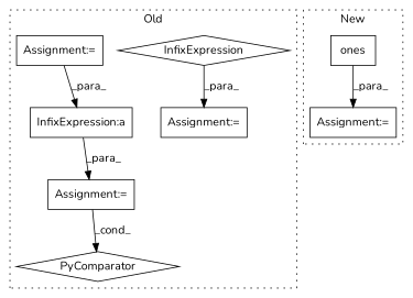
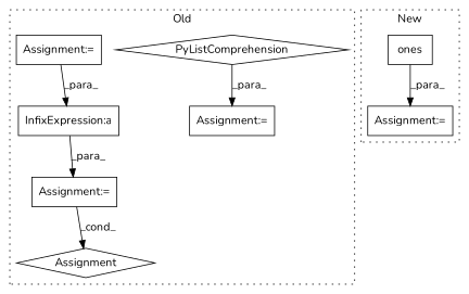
  digraph {
    fontname=Nunito
    node [a=7 fontname=Nunito l=1 s=4506 shape=box]
    edge [fontname=Nunito]
-   n1 [a=113 l=37 label=PyComparator shape=diamond]
-   n2 [a=109 l=113 label=InfixExpression s=4438 shape=diamond]
+   n1 [a=113 l=37 label=Assignment shape=diamond]
+   n2 [a=109 l=113 label=PyListComprehension s=4438 shape=diamond]
    n3 [label="Assignment:=" s=4414]
    n4 [label="Assignment:=" s=4207]
    n5 [a=27 l=3 label="InfixExpression:a" s=4519]
    n6 [l=37 label="Assignment:="]
    n7 [a=32 l="5,1" label=ones s="4424,4435"]
    n8 [label="Assignment:=" s=4417]
    subgraph cluster_1 {
      label=Old
      style=dotted
      n1
      n2
      n3
      n4
      n5
      n6
    }
    subgraph cluster_2 {
      label=New
      style=dotted
      n7
      n8
    }
    n2 -> n3 [label=_para_]
    n4 -> n5 [label=_para_]
    n5 -> n6 [label=_para_]
    n6 -> n1 [label=_cond_]
    n7 -> n8 [label=_para_]
  }
